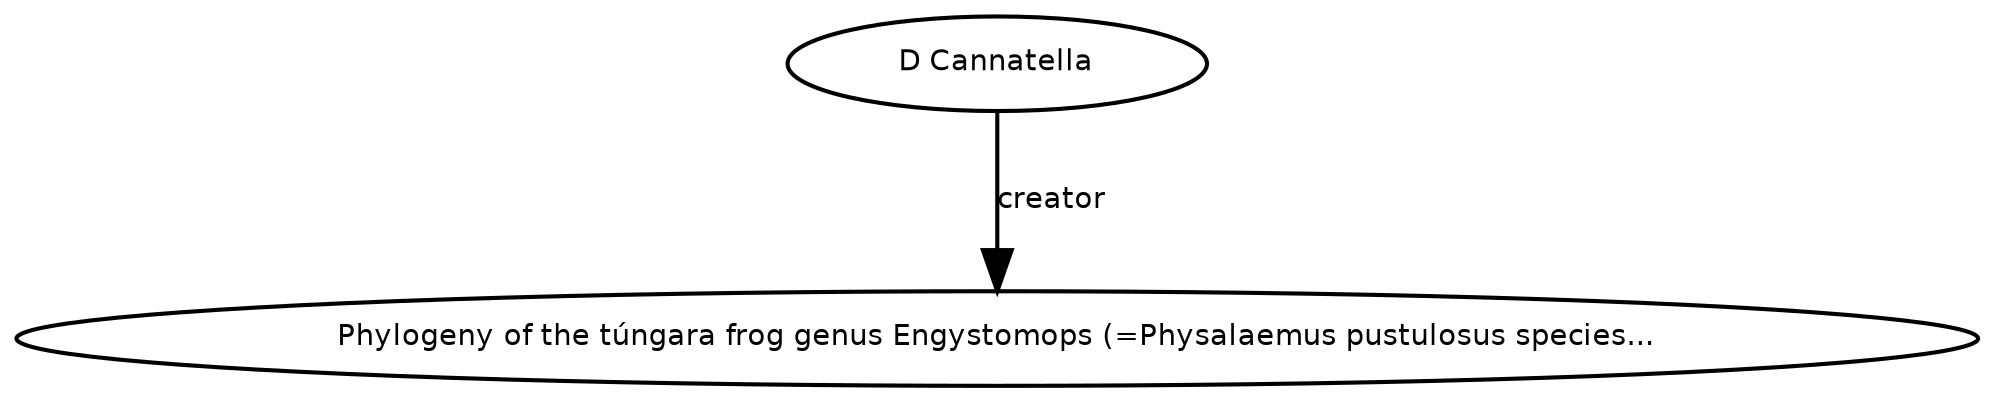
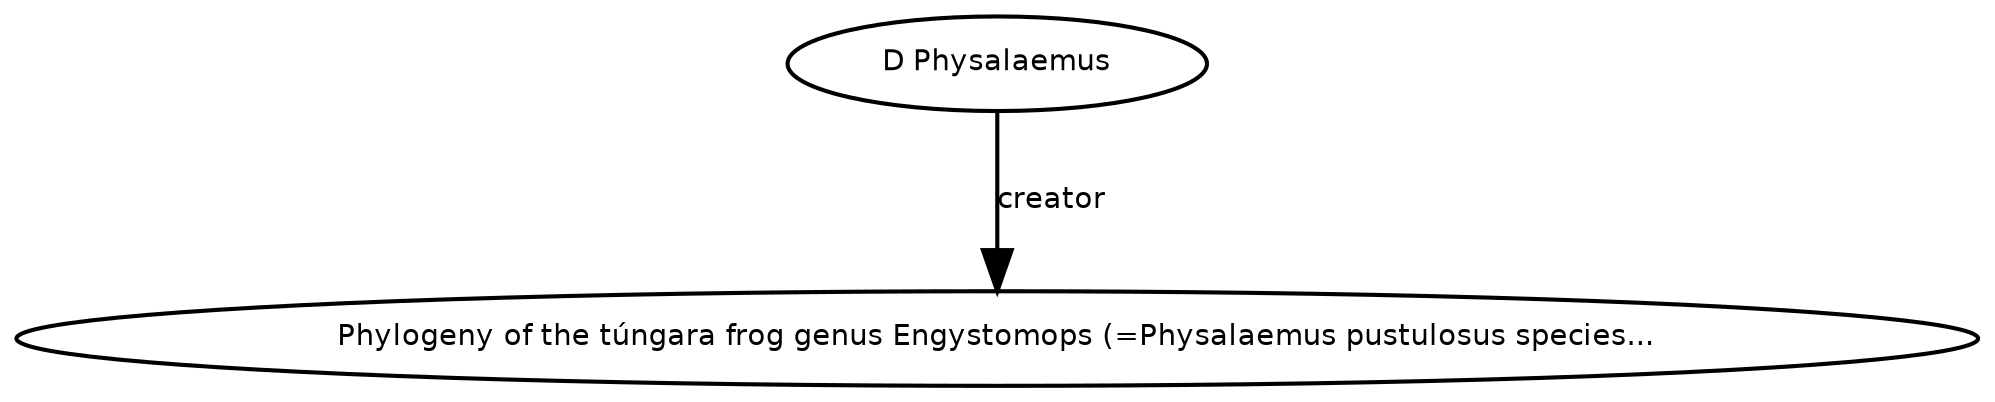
  digraph {
    node [fontname=Helvetica fontsize=7]
-   n1 [height=0.27433100247 label="D Cannatella" width=0.27433100247]
+   n1 [height=0.27433100247 label="D Physalaemus" width=0.27433100247]
    n2 [height=0.27433100247 label="Phylogeny of the túngara frog genus Engystomops (=Physalaemus pustulosus species..." width=0.27433100247]
    n1 -> n2 [fontname=Helvetica fontsize=7 label=creator]
  }
